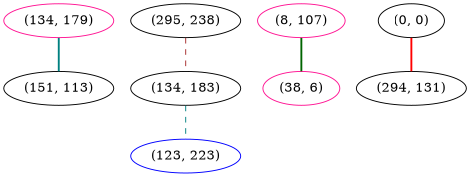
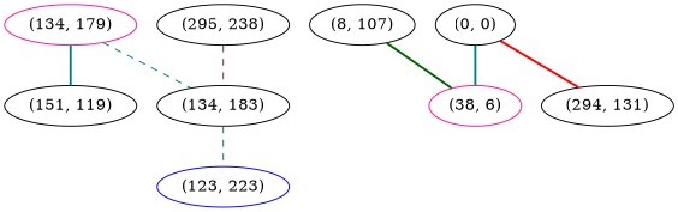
  graph {
    node [color=black]
    edge [color=teal style=bold weight=1]
    "(134, 179)" [color=deeppink]
-   "(151, 113)"
+   "(151, 113)" [label="(151, 119)"]
    "(134, 183)"
    "(38, 6)" [color=deeppink]
-   "(8, 107)" [color=deeppink]
+   "(8, 107)"
    "(123, 223)" [color=blue]
    "(295, 238)"
    "(0, 0)"
    "(294, 131)"
    "(134, 179)" -- "(151, 113)"
+   "(134, 179)" -- "(134, 183)" [style=dashed]
    "(134, 183)" -- "(123, 223)" [style=dashed]
    "(8, 107)" -- "(38, 6)" [color=darkgreen]
    "(295, 238)" -- "(134, 183)" [color=brown style=dashed]
+   "(0, 0)" -- "(38, 6)" [weight=4]
    "(0, 0)" -- "(294, 131)" [color=red]
  }
